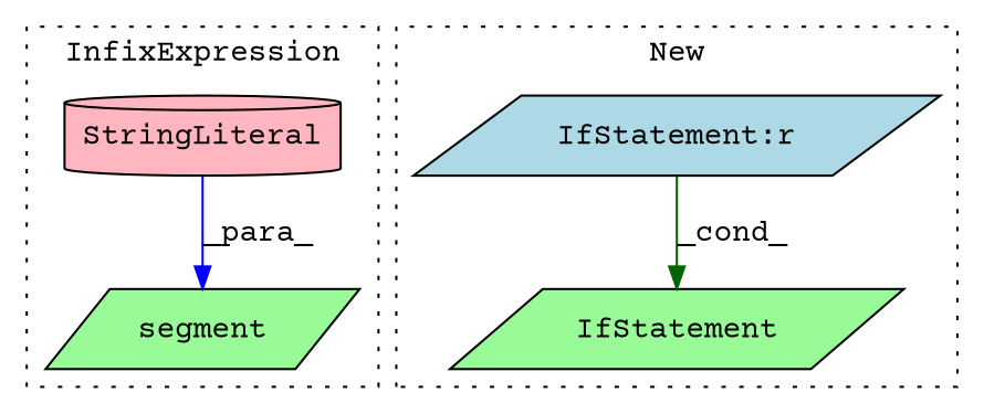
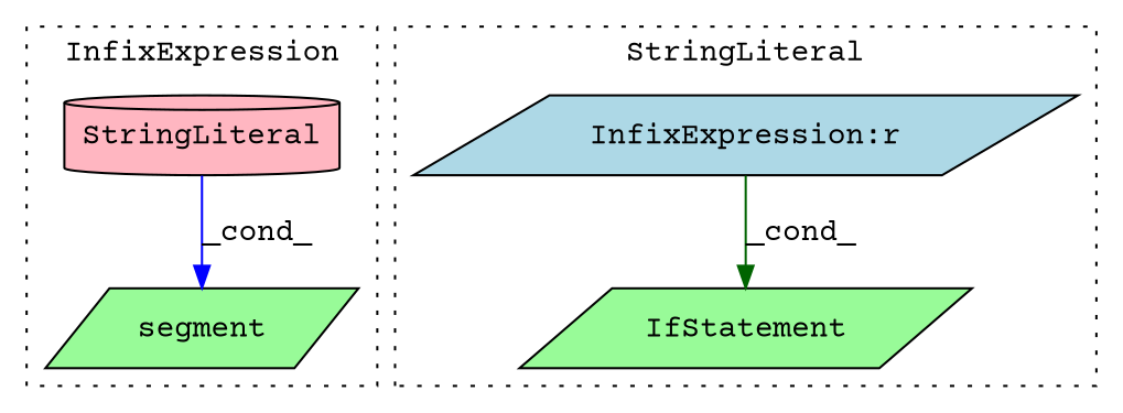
  digraph {
    fontname="Courier Prime"
    node [fillcolor=palegreen fontname="Courier Prime" shape=parallelogram style=filled]
    edge [fontname="Courier Prime"]
    n1 [a=32 l="8,1" label=segment s="4464,4487"]
    n2 [a=45 fillcolor=lightpink l=6 label=StringLiteral s=4481 shape=cylinder]
    n3 [a=25 l="4,2" label=IfStatement s="3932,3959"]
-   n4 [a=27 fillcolor=lightblue l=3 label="IfStatement:r" s=3954]
+   n4 [a=27 fillcolor=lightblue l=3 label="InfixExpression:r" s=3954]
    subgraph cluster_1 {
      label=InfixExpression
      style=dotted
      n1
      n2
    }
    subgraph cluster_2 {
-     label=New
+     label=StringLiteral
      style=dotted
      n3
      n4
    }
-   n2 -> n1 [color=blue label=_para_]
+   n2 -> n1 [color=blue label=_cond_]
    n4 -> n3 [color=darkgreen label=_cond_]
  }
